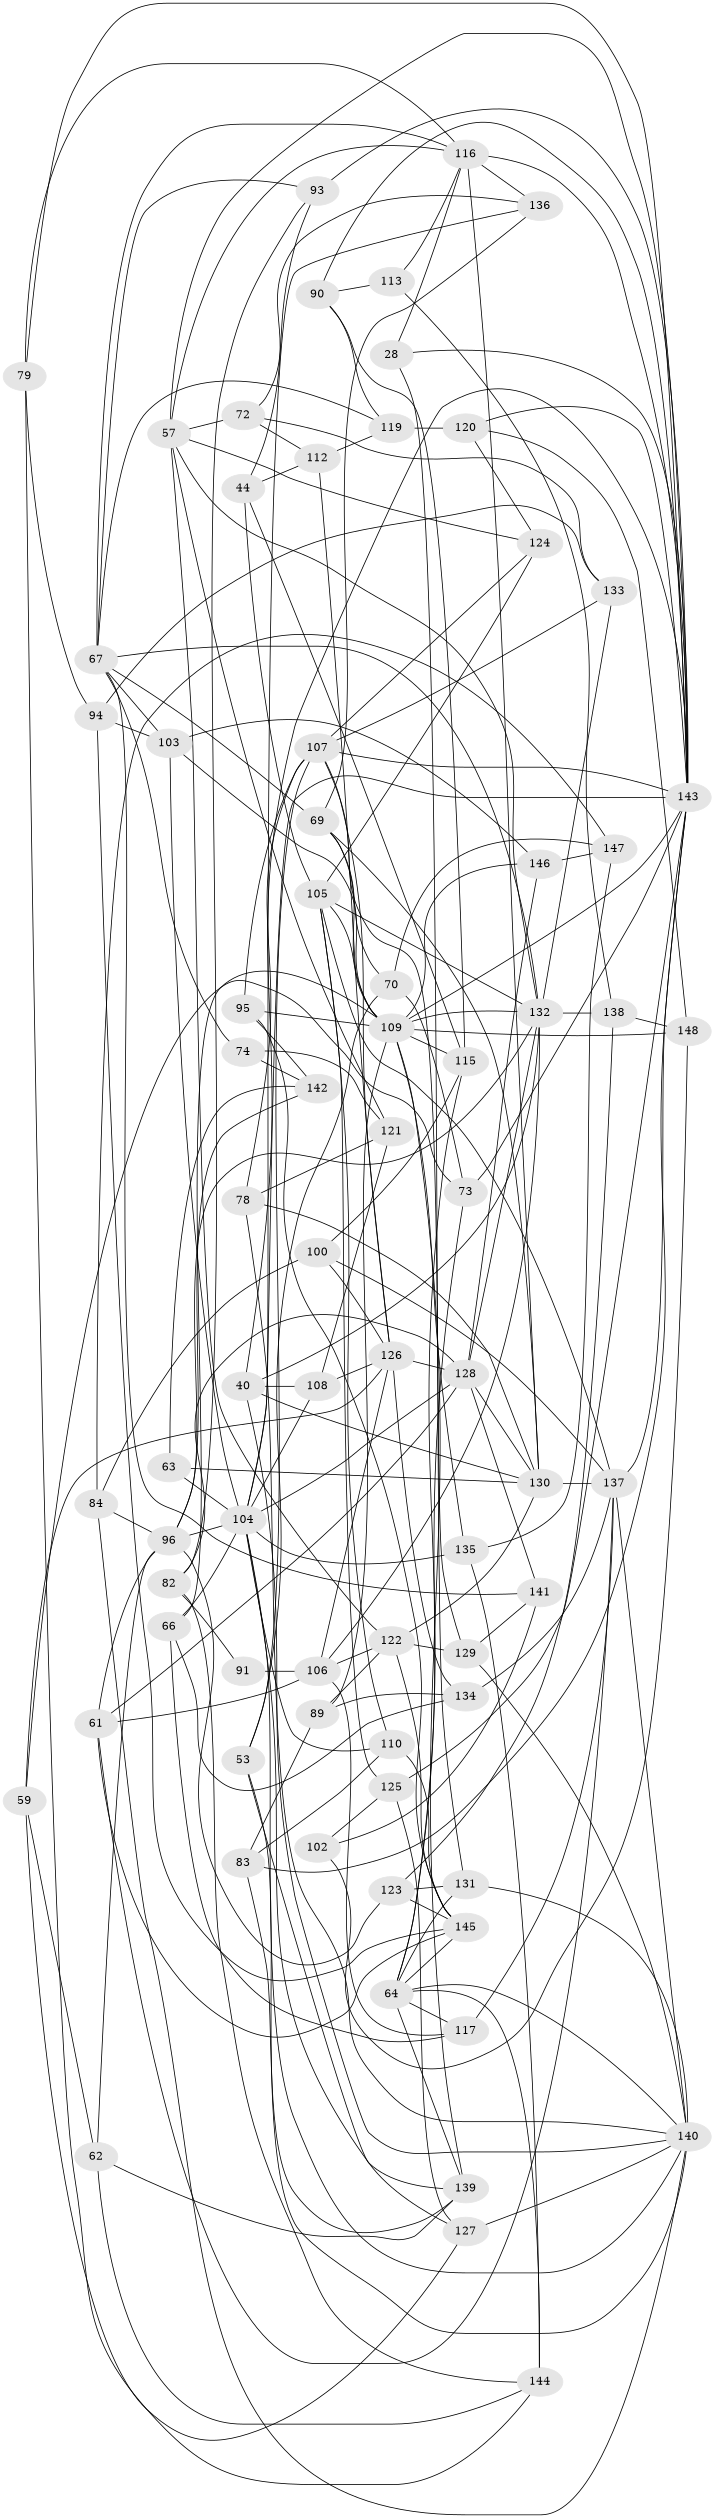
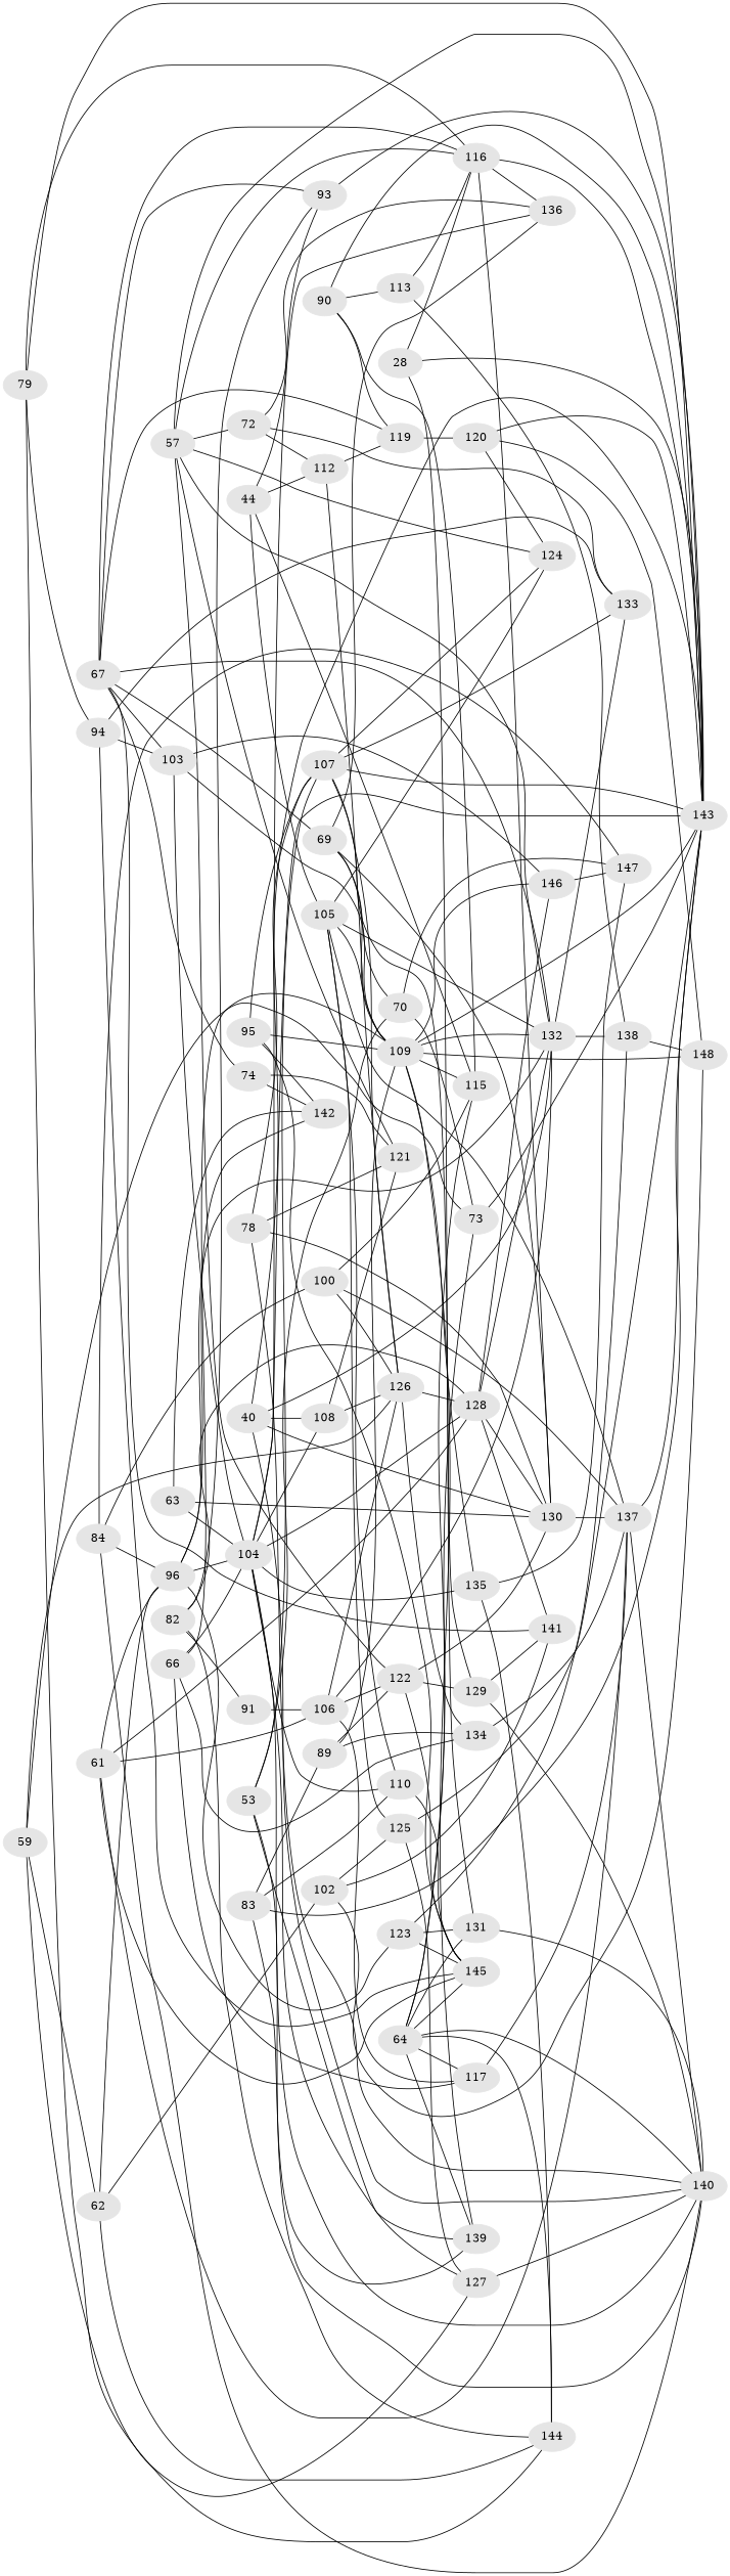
  graph {
    rankdir=LR
    node [color=gray90 style=filled]
    116 [super="+85+52"]
    143 [super="+10+15+118+92"]
    130 [super="+11+21+22"]
    136 [super="+86"]
    28
    131
    140 [super="+98+42"]
    40 [super="+8"]
    108 [super="+54"]
    132 [super="+97"]
    121 [super="+49"]
    126 [super="+88"]
    137 [super="+13+75"]
    133
    138
    44
    93
    105 [super="+68"]
    112
    115
    124
    109 [super="+65+80"]
    110
    125
    119
    53
    70
    107 [super="+33+71"]
    139
    73
    147
    129
    57 [super="+1+32"]
    72
    122 [super="+114+111"]
    145 [super="+30+60"]
    59
    62
    127
    96 [super="+25+37"]
    102
    144 [super="+77"]
    128 [super="+5+14+19"]
    134
    61 [super="+47"]
    106 [super="+45+81"]
    104 [super="+58+87"]
    142
    123
    117
    141
    146 [super="+51"]
    148
    135 [super="+99"]
    63
    64 [super="+2+38"]
    113
    66
    67 [super="+16+46"]
    69 [super="+56"]
    74
    103 [super="+101"]
    120
    78
    79
    94
    82
    91
    83
    89
    84
    100
    90
    95
    116 -- 143
    116 -- 130
    116 -- 136 [weight=2]
    130 -- 137 [weight=2]
    28 -- 116
    28 -- 143 [weight=2]
    28 -- 131
    131 -- 140
    40 -- 143
    40 -- 130
    40 -- 140
    40 -- 108 [weight=2]
    40 -- 132
    108 -- 121 [weight=2]
    108 -- 126
    132 -- 133
    132 -- 138
    126 -- 128
    126 -- 134
    137 -- 143 [weight=4]
    137 -- 140
    138 -- 148
    44 -- 93
    44 -- 105
    44 -- 112
    44 -- 115
    93 -- 143
    105 -- 132
    105 -- 137
    105 -- 124
    105 -- 109
    105 -- 110
    105 -- 125
    112 -- 126
    112 -- 119
    109 -- 143 [weight=3]
    109 -- 132
    109 -- 115
    109 -- 139
    109 -- 146
    109 -- 148
    109 -- 135
    110 -- 145
    125 -- 143
    125 -- 127
    119 -- 120
    53 -- 140
    53 -- 70
    53 -- 107
    53 -- 139
    70 -- 73
    70 -- 147
    107 -- 143
    107 -- 126
    107 -- 133
    107 -- 124
    107 -- 129
    73 -- 143
    129 -- 140
    129 -- 141
    57 -- 116 [weight=2]
    57 -- 143
    57 -- 132
    57 -- 121
    57 -- 124
    57 -- 72
    57 -- 122
    72 -- 136
    72 -- 133
    72 -- 112
    122 -- 130 [weight=2]
    122 -- 129
    122 -- 145 [weight=2]
    59 -- 126
    59 -- 73
    59 -- 62
    59 -- 127
    62 -- 96
-   62 -- 139
+   62 -- 102
    62 -- 144
    127 -- 140
    96 -- 132 [weight=2]
    96 -- 104
    96 -- 142
    96 -- 123
    102 -- 125
    102 -- 141
    102 -- 148
    128 -- 130
    128 -- 132
    128 -- 141
    128 -- 146 [weight=2]
    134 -- 137
    61 -- 137
    61 -- 145
    61 -- 96
    61 -- 128
    61 -- 106 [weight=2]
    106 -- 132 [weight=2]
    106 -- 126
    106 -- 122
    106 -- 117
    104 -- 143 [weight=4]
    104 -- 136 [weight=2]
    104 -- 140
    104 -- 108
    104 -- 110
    104 -- 127
    104 -- 128 [weight=2]
    104 -- 135 [weight=2]
    123 -- 131
    123 -- 138
    123 -- 145
    117 -- 137
    146 -- 147
    135 -- 147
    135 -- 144 [weight=2]
    63 -- 130
    63 -- 104
    63 -- 142
    64 -- 131
    64 -- 140
    64 -- 115
    64 -- 139
    64 -- 73
    64 -- 145
    64 -- 144
    64 -- 117
    113 -- 116
    113 -- 138
    66 -- 109
    66 -- 134
    66 -- 104
    66 -- 117
    67 -- 116
    67 -- 132
    67 -- 93
    67 -- 119
    67 -- 141
    67 -- 69
    67 -- 74
    67 -- 103
    69 -- 130
    69 -- 136
    69 -- 109 [weight=2]
    69 -- 70
    74 -- 121 [weight=2]
    74 -- 142
    103 -- 109
    103 -- 104
    103 -- 146 [weight=2]
    120 -- 143
    120 -- 124
    120 -- 148
    78 -- 130
    78 -- 140
    78 -- 121
    78 -- 107
    79 -- 116
    79 -- 143
    79 -- 144
    79 -- 94
    94 -- 133
    94 -- 145
    94 -- 103
    82 -- 93
    82 -- 144
    82 -- 128
    82 -- 91
    91 -- 106 [weight=3]
    83 -- 143
    83 -- 110
    83 -- 139
    83 -- 89
    89 -- 109
    89 -- 122
    89 -- 134
    84 -- 140
    84 -- 147
    84 -- 96
    84 -- 100
    100 -- 126
    100 -- 137
    100 -- 115
    90 -- 143
    90 -- 115
    90 -- 119
    90 -- 113
    95 -- 109
    95 -- 107
    95 -- 145
    95 -- 142
  }
